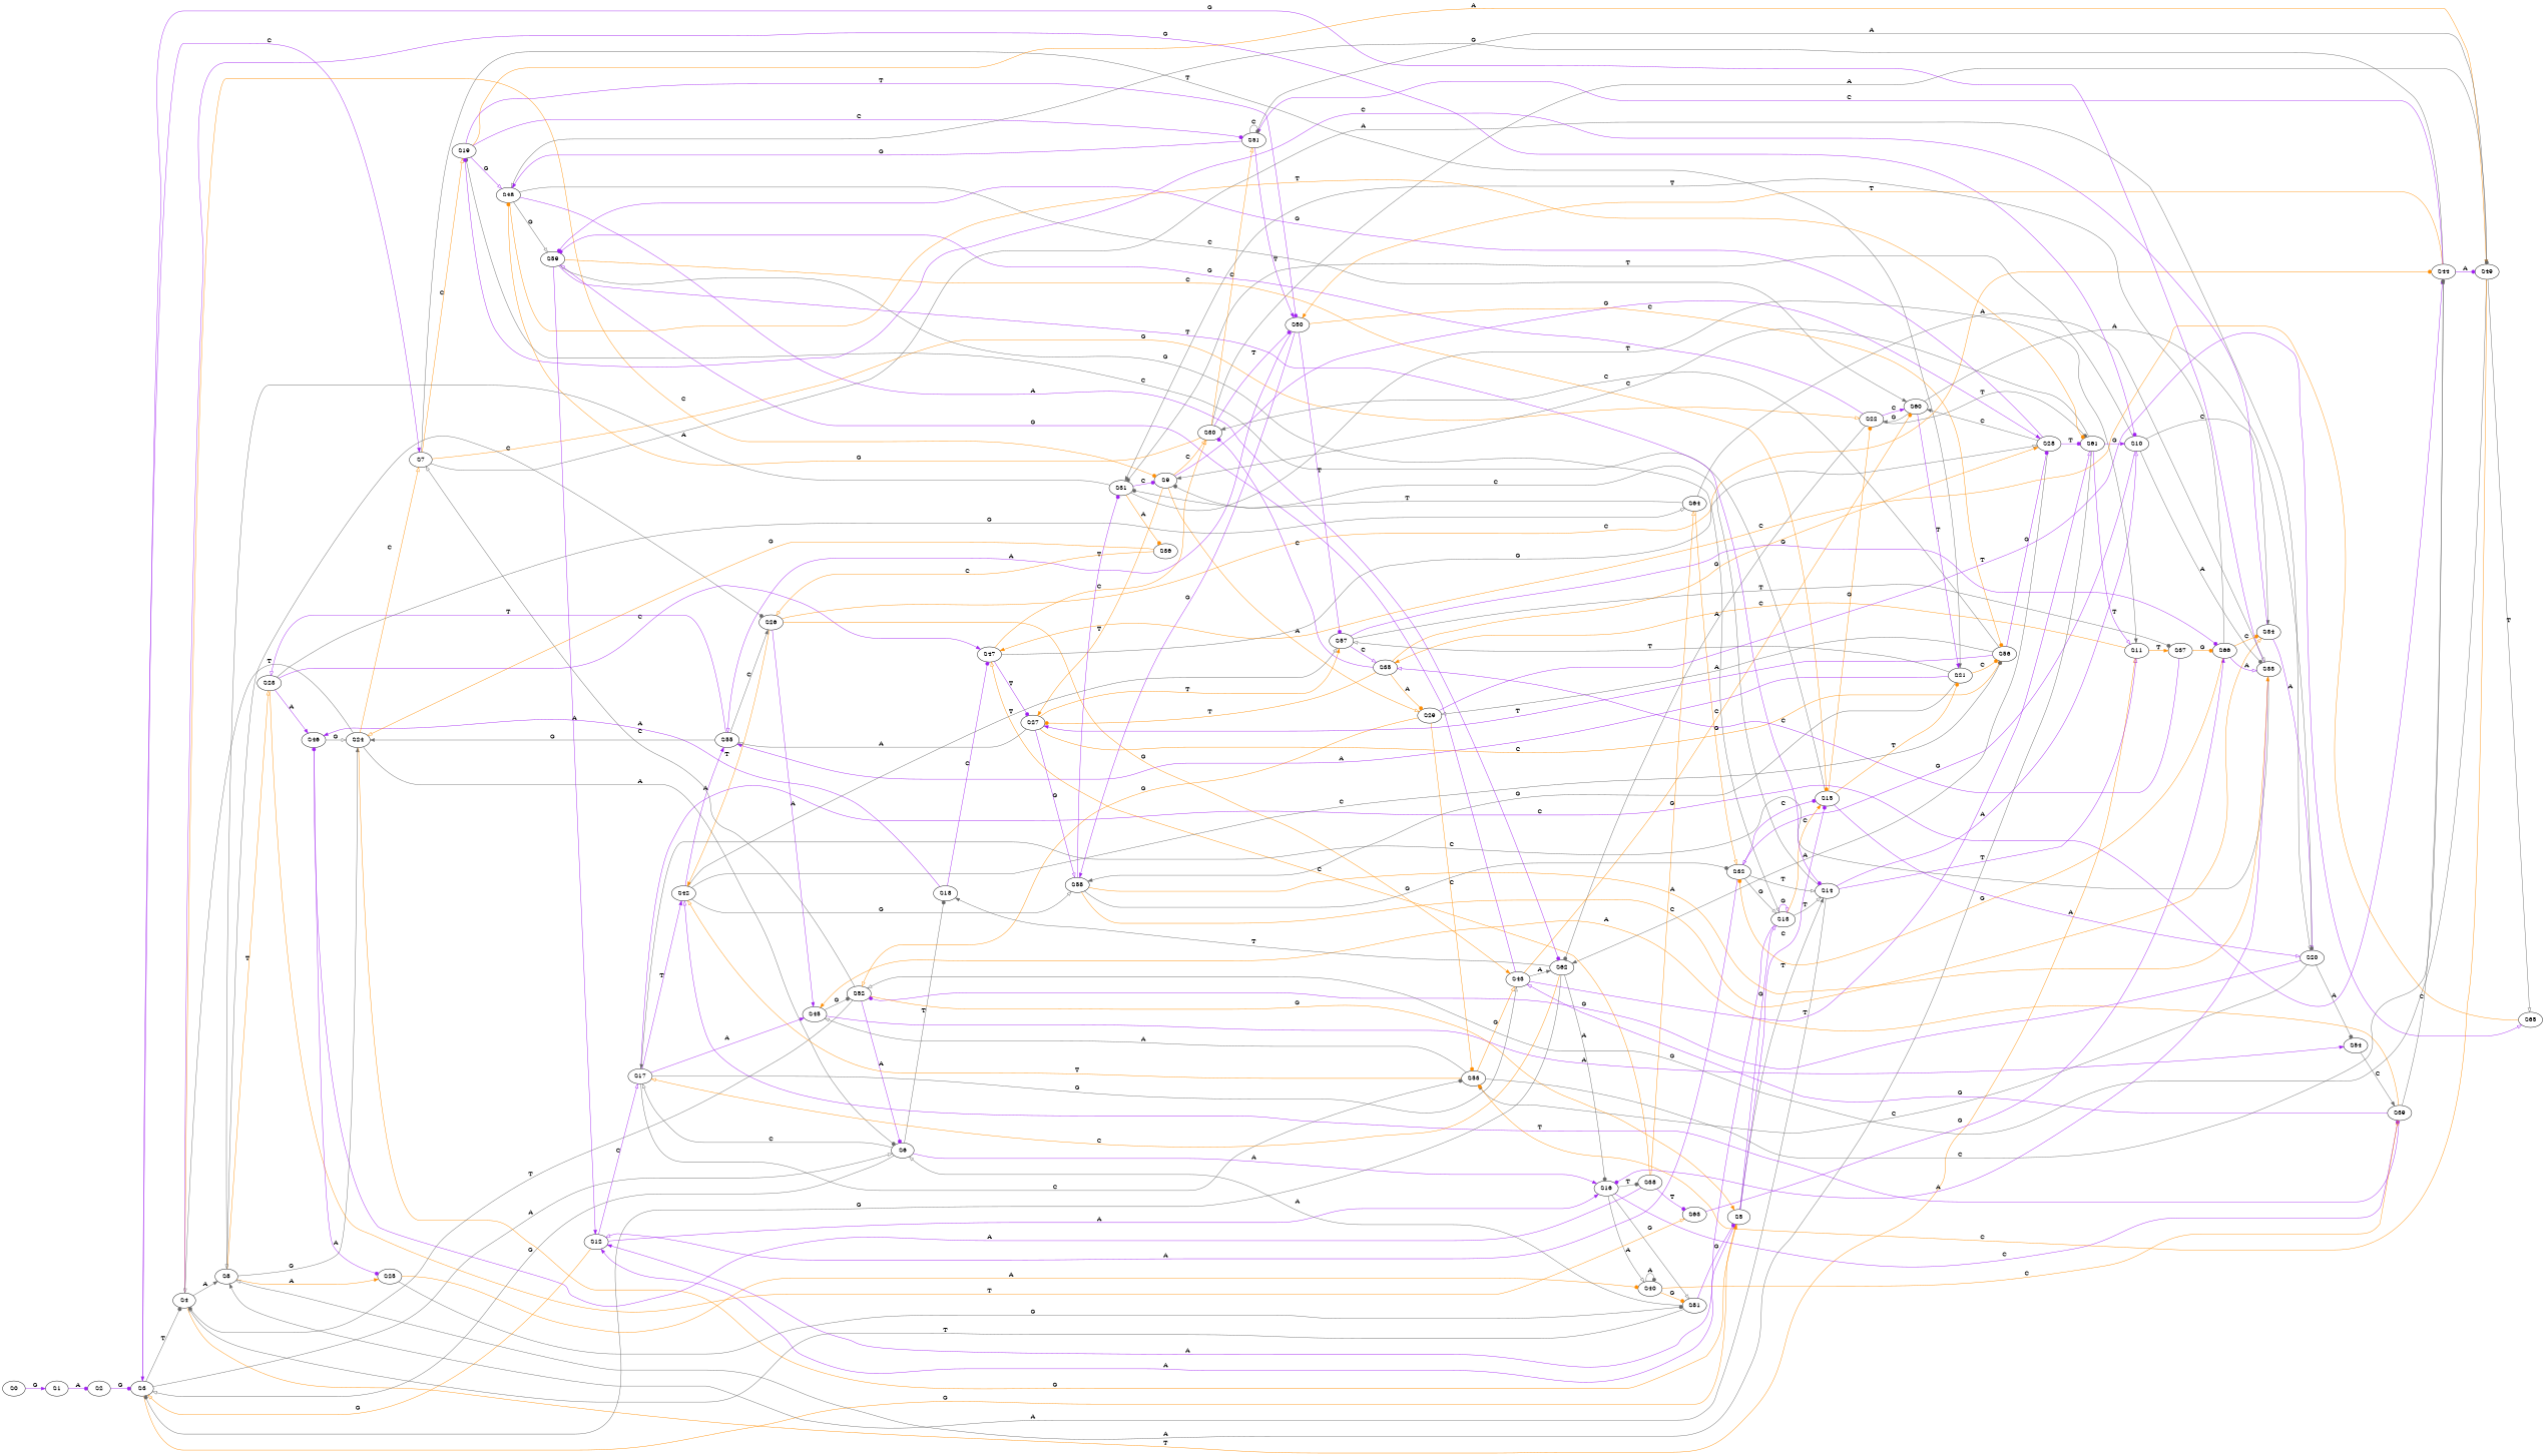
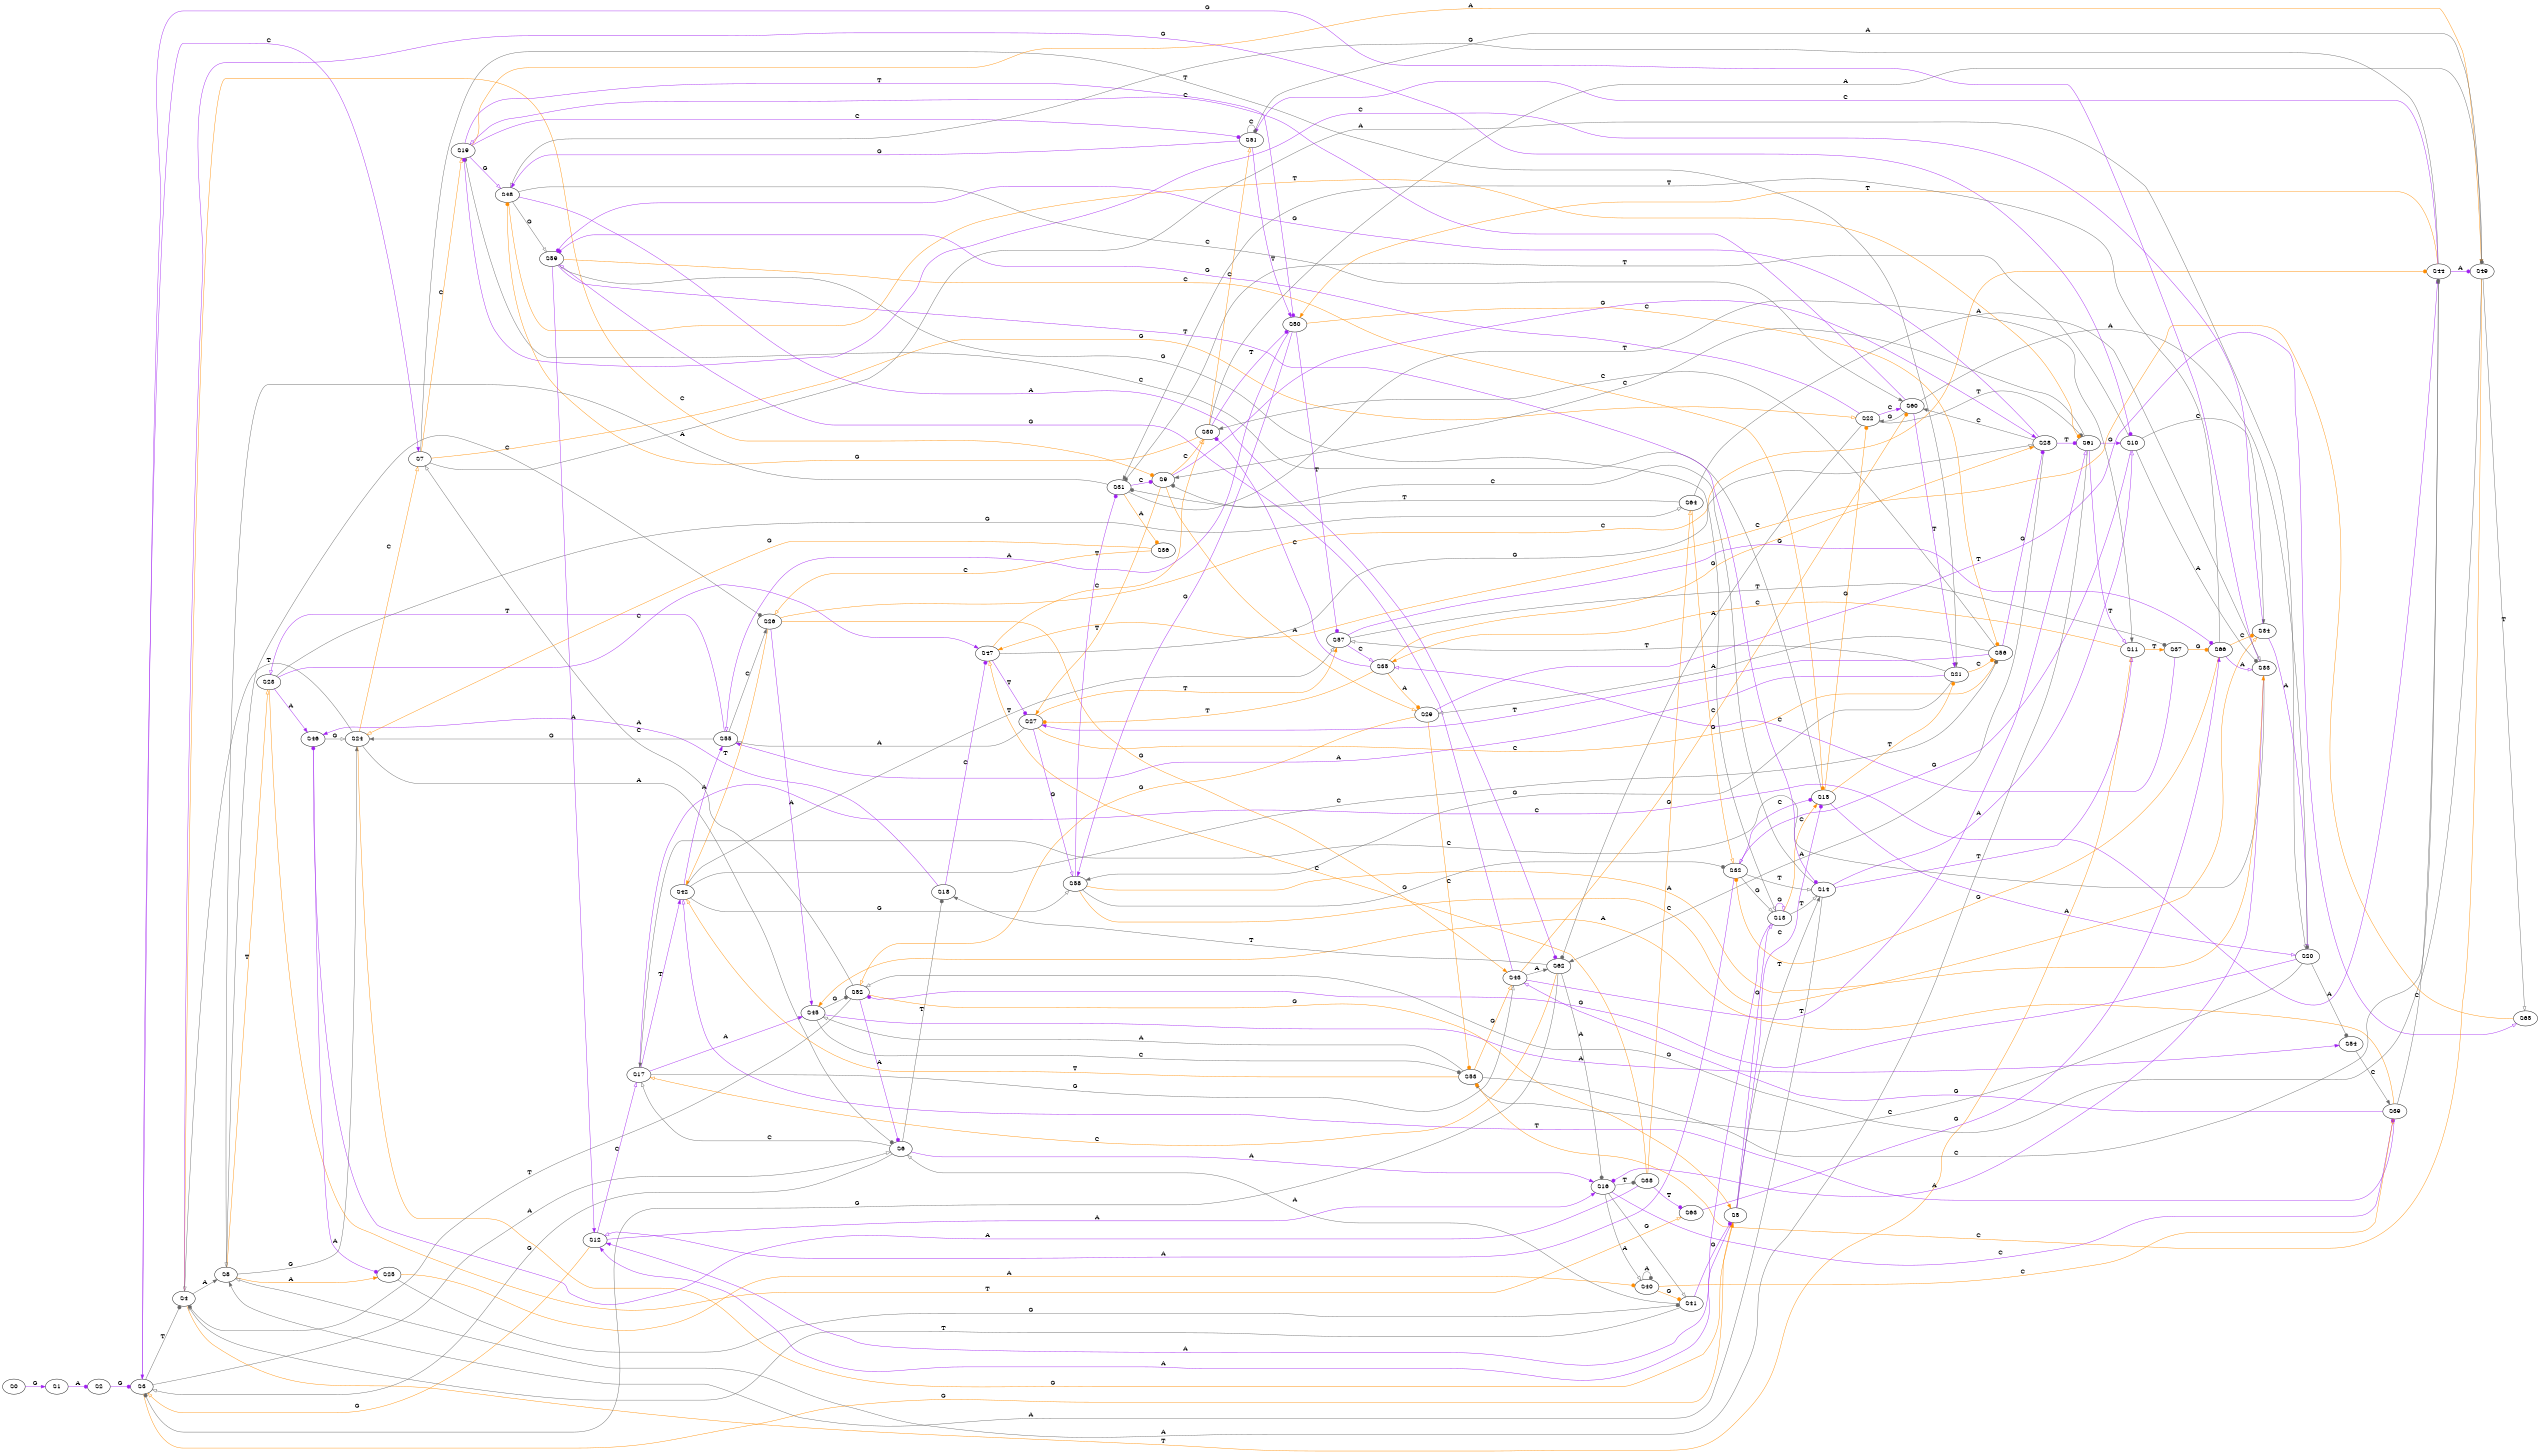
  strict digraph {
    rankdir=LR
    edge [arrowhead=dot color=purple]
    S0
    S1
    S2
    S3
    S4
    S5
    S6
    S7
    S8
    S9
    S10
    S11
    S12
    S13
    S14
    S15
    S16
    S17
    S18
    S19
    S20
    S21
    S22
    S23
    S24
    S25
    S26
    S27
    S28
    S29
    S30
    S31
    S32
    S33
    S34
    S35
    S37
    S38
    S39
    S40
-   S41 [label=S81]
+   S41
    S42
    S43
    S44
    S45
    S46
    S47
    S48
    S49
    S50
    S51
    S52
    S53
    S54
    S55
    S56
    S57
    S58
    S59
    S60
    S61
    S62
    S63
    S64
    S65
    S36
    S66
    S0 -> S1 [arrowhead=normal label=G]
    S1 -> S2 [label=A]
    S2 -> S3 [label=G]
    S3 -> S4 [color=gray40 label=T]
    S3 -> S5 [arrowhead=normal color=darkorange label=G]
    S3 -> S6 [arrowhead=onormal color=gray40 label=A]
    S3 -> S7 [arrowhead=normal label=C]
    S4 -> S8 [arrowhead=normal color=gray40 label=A]
    S4 -> S9 [color=darkorange label=C]
    S4 -> S10 [label=G]
    S4 -> S11 [arrowhead=onormal color=darkorange label=T]
    S5 -> S12 [arrowhead=normal label=A]
    S5 -> S13 [arrowhead=onormal label=G]
    S5 -> S14 [arrowhead=normal color=gray40 label=T]
    S5 -> S15 [label=C]
    S6 -> S3 [arrowhead=onormal color=gray40 label=G]
    S6 -> S16 [arrowhead=normal label=A]
    S6 -> S17 [arrowhead=onormal color=gray40 label=C]
    S6 -> S18 [color=gray40 label=T]
    S7 -> S19 [arrowhead=onormal color=darkorange label=C]
    S7 -> S20 [arrowhead=onormal color=gray40 label=A]
    S7 -> S21 [arrowhead=normal color=gray40 label=T]
    S7 -> S22 [arrowhead=onormal color=darkorange label=G]
    S8 -> S23 [arrowhead=onormal color=darkorange label=T]
    S8 -> S24 [arrowhead=normal color=gray40 label=G]
    S8 -> S25 [arrowhead=normal color=darkorange label=A]
    S8 -> S26 [color=gray40 label=C]
    S9 -> S27 [arrowhead=normal color=darkorange label=T]
    S9 -> S28 [arrowhead=normal label=G]
    S9 -> S29 [arrowhead=onormal color=darkorange label=A]
    S9 -> S30 [arrowhead=onormal color=darkorange label=C]
    S10 -> S31 [color=gray40 label=T]
    S10 -> S32 [arrowhead=onormal label=G]
    S10 -> S33 [color=gray40 label=A]
    S10 -> S34 [arrowhead=normal color=gray40 label=C]
    S11 -> S35 [arrowhead=normal color=darkorange label=C]
    S11 -> S37 [arrowhead=normal color=darkorange label=T]
    S12 -> S3 [arrowhead=onormal color=darkorange label=G]
    S12 -> S16 [arrowhead=normal label=A]
    S12 -> S17 [arrowhead=onormal label=C]
    S13 -> S12 [arrowhead=normal label=A]
    S13 -> S13 [arrowhead=onormal label=G]
    S13 -> S14 [arrowhead=onormal color=gray40 label=T]
    S13 -> S15 [arrowhead=normal color=darkorange label=C]
    S14 -> S8 [arrowhead=normal color=gray40 label=A]
    S14 -> S9 [color=gray40 label=C]
    S14 -> S10 [arrowhead=onormal label=A]
    S14 -> S11 [arrowhead=onormal label=T]
    S15 -> S19 [color=gray40 label=C]
    S15 -> S20 [arrowhead=onormal label=A]
    S15 -> S21 [color=darkorange label=T]
    S15 -> S22 [color=darkorange label=G]
    S16 -> S38 [color=gray40 label=T]
    S16 -> S39 [label=C]
    S16 -> S40 [arrowhead=onormal color=gray40 label=A]
    S16 -> S41 [arrowhead=onormal color=gray40 label=G]
    S17 -> S42 [arrowhead=normal label=T]
    S17 -> S43 [arrowhead=onormal color=gray40 label=G]
    S17 -> S44 [arrowhead=normal label=C]
    S17 -> S45 [arrowhead=normal label=A]
    S18 -> S46 [arrowhead=normal label=A]
    S18 -> S47 [label=C]
    S19 -> S48 [arrowhead=onormal label=G]
    S19 -> S49 [arrowhead=normal color=darkorange label=A]
    S19 -> S50 [label=T]
    S19 -> S51 [label=C]
    S20 -> S52 [label=G]
    S20 -> S53 [arrowhead=normal color=gray40 label=C]
    S20 -> S54 [color=gray40 label=A]
    S21 -> S55 [arrowhead=normal label=A]
    S21 -> S56 [color=darkorange label=C]
    S21 -> S57 [arrowhead=onormal color=gray40 label=T]
    S21 -> S58 [arrowhead=normal color=gray40 label=G]
    S22 -> S59 [label=G]
    S22 -> S60 [arrowhead=normal label=C]
    S22 -> S61 [color=gray40 label=T]
    S22 -> S62 [color=gray40 label=A]
    S23 -> S46 [arrowhead=normal label=A]
    S23 -> S47 [arrowhead=normal label=C]
    S23 -> S63 [arrowhead=onormal color=darkorange label=T]
    S23 -> S64 [arrowhead=onormal color=gray40 label=G]
    S24 -> S4 [arrowhead=onormal color=gray40 label=T]
    S24 -> S5 [arrowhead=normal color=darkorange label=G]
    S24 -> S6 [color=gray40 label=A]
    S24 -> S7 [arrowhead=onormal color=darkorange label=C]
    S25 -> S40 [color=darkorange label=A]
    S25 -> S41 [color=gray40 label=G]
    S26 -> S42 [arrowhead=normal color=darkorange label=T]
    S26 -> S43 [arrowhead=normal color=darkorange label=G]
    S26 -> S44 [color=darkorange label=C]
    S26 -> S45 [arrowhead=normal label=A]
    S27 -> S55 [arrowhead=onormal color=gray40 label=A]
    S27 -> S56 [color=darkorange label=C]
    S27 -> S57 [arrowhead=normal color=darkorange label=T]
    S27 -> S58 [arrowhead=onormal label=G]
    S28 -> S59 [label=G]
    S28 -> S60 [arrowhead=normal color=gray40 label=C]
    S28 -> S61 [label=T]
    S28 -> S62 [arrowhead=normal color=gray40 label=A]
    S29 -> S52 [arrowhead=onormal color=darkorange label=G]
    S29 -> S53 [color=darkorange label=C]
    S29 -> S65 [arrowhead=onormal label=T]
    S30 -> S48 [color=darkorange label=G]
    S30 -> S49 [color=gray40 label=A]
    S30 -> S50 [label=T]
    S30 -> S51 [arrowhead=onormal color=darkorange label=C]
    S31 -> S8 [arrowhead=onormal color=gray40 label=A]
    S31 -> S9 [label=C]
    S31 -> S11 [arrowhead=normal color=gray40 label=T]
    S31 -> S36 [color=darkorange label=A]
    S32 -> S12 [arrowhead=onormal label=A]
    S32 -> S13 [arrowhead=onormal color=gray40 label=G]
    S32 -> S14 [arrowhead=onormal color=gray40 label=T]
    S32 -> S15 [label=C]
    S33 -> S3 [arrowhead=normal label=G]
    S33 -> S16 [label=A]
    S33 -> S17 [arrowhead=normal color=gray40 label=C]
    S34 -> S19 [label=C]
    S34 -> S20 [arrowhead=onormal label=A]
    S35 -> S27 [color=darkorange label=T]
    S35 -> S28 [arrowhead=normal color=darkorange label=G]
    S35 -> S29 [color=darkorange label=A]
    S35 -> S30 [label=C]
    S37 -> S35 [arrowhead=onormal label=C]
    S37 -> S66 [color=darkorange label=G]
    S38 -> S46 [label=A]
    S38 -> S47 [arrowhead=onormal color=darkorange label=C]
    S38 -> S63 [label=T]
    S38 -> S64 [arrowhead=onormal color=darkorange label=G]
    S39 -> S42 [arrowhead=onormal label=T]
    S39 -> S43 [arrowhead=onormal label=G]
    S39 -> S44 [arrowhead=normal color=gray40 label=C]
    S39 -> S45 [arrowhead=normal color=darkorange label=A]
    S40 -> S39 [arrowhead=onormal color=darkorange label=C]
    S40 -> S40 [color=gray40 label=A]
    S40 -> S41 [color=darkorange label=G]
    S41 -> S4 [arrowhead=onormal color=gray40 label=T]
    S41 -> S5 [label=G]
    S41 -> S6 [arrowhead=onormal color=gray40 label=A]
    S42 -> S55 [arrowhead=normal label=A]
    S42 -> S56 [color=gray40 label=C]
    S42 -> S57 [arrowhead=onormal color=gray40 label=T]
    S42 -> S58 [arrowhead=onormal color=gray40 label=G]
    S43 -> S59 [arrowhead=onormal label=G]
    S43 -> S60 [color=darkorange label=C]
    S43 -> S61 [arrowhead=onormal label=T]
    S43 -> S62 [arrowhead=normal color=gray40 label=A]
    S44 -> S48 [arrowhead=onormal color=gray40 label=G]
    S44 -> S49 [label=A]
    S44 -> S50 [arrowhead=normal color=darkorange label=T]
    S44 -> S51 [arrowhead=normal label=C]
    S45 -> S52 [color=gray40 label=G]
-   S17 -> S53 [color=gray40 label=C]
+   S45 -> S53 [color=gray40 label=C]
    S45 -> S54 [arrowhead=normal label=A]
    S46 -> S24 [arrowhead=onormal color=gray40 label=G]
    S46 -> S25 [label=A]
    S47 -> S27 [label=T]
    S47 -> S28 [arrowhead=onormal color=gray40 label=G]
    S47 -> S30 [arrowhead=onormal color=darkorange label=C]
    S48 -> S59 [arrowhead=onormal color=gray40 label=G]
    S48 -> S60 [arrowhead=normal color=gray40 label=C]
    S48 -> S61 [color=darkorange label=T]
    S48 -> S62 [label=A]
    S49 -> S52 [arrowhead=onormal color=gray40 label=G]
    S49 -> S53 [color=darkorange label=C]
    S49 -> S65 [arrowhead=onormal color=gray40 label=T]
    S50 -> S55 [arrowhead=onormal label=A]
    S50 -> S56 [color=darkorange label=C]
    S50 -> S57 [label=T]
    S50 -> S58 [arrowhead=normal label=G]
    S51 -> S48 [arrowhead=normal label=G]
    S51 -> S49 [arrowhead=onormal color=gray40 label=A]
    S51 -> S50 [arrowhead=normal label=T]
    S51 -> S51 [color=gray40 label=C]
    S52 -> S4 [color=gray40 label=T]
    S52 -> S5 [arrowhead=normal color=darkorange label=G]
    S52 -> S6 [label=A]
    S52 -> S7 [arrowhead=onormal color=gray40 label=C]
    S53 -> S42 [arrowhead=onormal color=darkorange label=T]
    S53 -> S43 [arrowhead=onormal color=darkorange label=G]
    S53 -> S44 [color=gray40 label=C]
    S53 -> S45 [arrowhead=onormal color=gray40 label=A]
    S54 -> S39 [arrowhead=normal color=gray40 label=C]
    S55 -> S23 [arrowhead=onormal label=T]
    S55 -> S24 [arrowhead=normal color=gray40 label=G]
    S55 -> S26 [arrowhead=normal color=gray40 label=C]
    S56 -> S27 [arrowhead=normal label=T]
    S56 -> S28 [label=G]
    S56 -> S29 [arrowhead=onormal color=gray40 label=A]
    S56 -> S30 [arrowhead=normal color=gray40 label=C]
    S57 -> S35 [arrowhead=onormal label=C]
    S57 -> S37 [color=gray40 label=T]
    S57 -> S66 [label=G]
    S58 -> S31 [label=T]
    S58 -> S32 [color=gray40 label=G]
    S58 -> S33 [arrowhead=normal color=darkorange label=A]
    S58 -> S34 [arrowhead=onormal color=darkorange label=C]
    S59 -> S12 [arrowhead=normal label=A]
    S59 -> S13 [arrowhead=onormal color=gray40 label=G]
    S59 -> S14 [label=T]
    S59 -> S15 [color=darkorange label=C]
+   S60 -> S19 [arrowhead=onormal label=C]
    S60 -> S20 [color=gray40 label=A]
    S60 -> S21 [arrowhead=normal label=T]
    S60 -> S22 [arrowhead=normal color=gray40 label=G]
    S61 -> S8 [arrowhead=onormal color=gray40 label=A]
    S61 -> S9 [arrowhead=normal color=gray40 label=C]
    S61 -> S10 [arrowhead=normal label=G]
    S61 -> S11 [arrowhead=onormal label=T]
    S62 -> S3 [color=gray40 label=G]
    S62 -> S16 [color=gray40 label=A]
    S62 -> S17 [arrowhead=onormal color=darkorange label=C]
    S62 -> S18 [arrowhead=normal color=gray40 label=T]
    S63 -> S66 [arrowhead=normal label=G]
    S64 -> S31 [color=gray40 label=T]
    S64 -> S32 [arrowhead=onormal color=darkorange label=G]
    S64 -> S33 [arrowhead=onormal color=gray40 label=A]
    S65 -> S47 [arrowhead=normal color=darkorange label=C]
    S36 -> S24 [arrowhead=onormal color=darkorange label=G]
    S36 -> S26 [arrowhead=onormal color=darkorange label=C]
    S66 -> S31 [arrowhead=normal color=gray40 label=T]
    S66 -> S32 [color=darkorange label=G]
    S66 -> S33 [arrowhead=onormal label=A]
    S66 -> S34 [color=darkorange label=C]
  }
